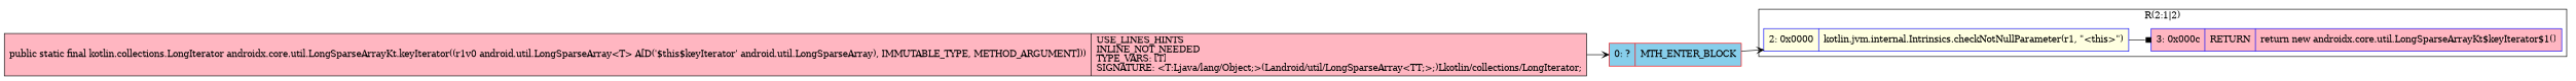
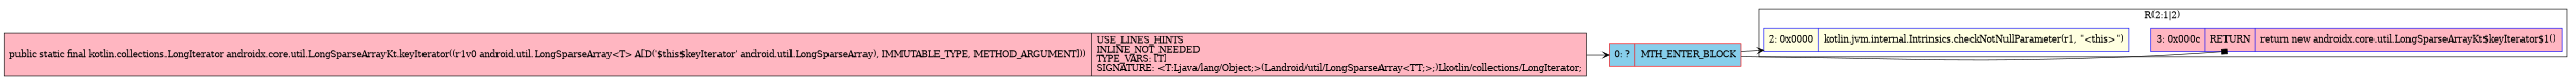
  digraph {
    rankdir=LR
    node [color=blue fillcolor=lightpink shape=record style=filled]
    edge [arrowhead=vee]
    n1 [fillcolor=lightyellow label="{2\:\ 0x0000|kotlin.jvm.internal.Intrinsics.checkNotNullParameter(r1, \"\<this\>\")\l}"]
    n2 [label="{3\:\ 0x000c|RETURN\l|return new androidx.core.util.LongSparseArrayKt$keyIterator$1()\l}"]
    n3 [color=red fillcolor=skyblue label="{0\:\ ?|MTH_ENTER_BLOCK\l}"]
    n4 [label="{public static final kotlin.collections.LongIterator androidx.core.util.LongSparseArrayKt.keyIterator((r1v0 android.util.LongSparseArray\<T\> A[D('$this$keyIterator' android.util.LongSparseArray), IMMUTABLE_TYPE, METHOD_ARGUMENT]))  | USE_LINES_HINTS\lINLINE_NOT_NEEDED\lTYPE_VARS: [T]\lSIGNATURE: \<T:Ljava\/lang\/Object;\>(Landroid\/util\/LongSparseArray\<TT;\>;)Lkotlin\/collections\/LongIterator;\l}" color=""]
    subgraph cluster_1 {
      label="R(2:1|2)"
      n1
      n2
    }
-   n1 -> n2 [arrowhead=box]
+   n3 -> n2 [arrowhead=box]
    n3 -> n1
    n4 -> n3
  }
